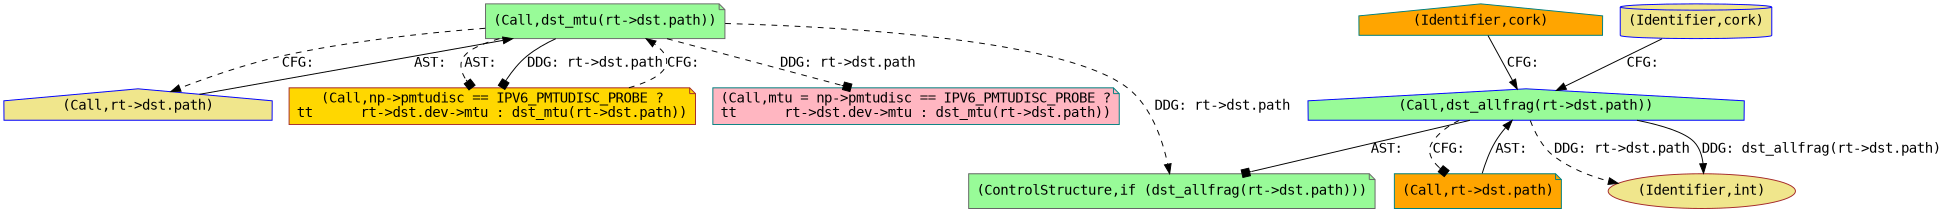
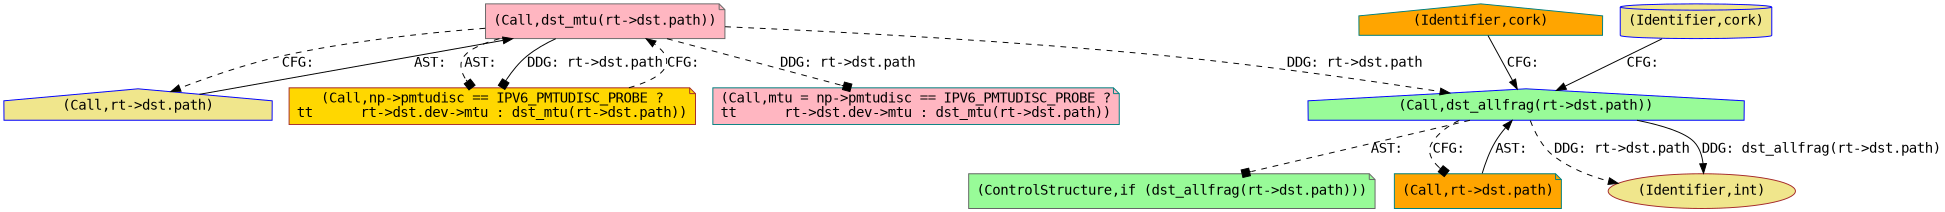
  digraph {
    fontname="DejaVu Sans Mono"
    node [color=blue fillcolor=khaki fontname="DejaVu Sans Mono" shape=note style=filled]
    edge [arrowhead=normal fontname="DejaVu Sans Mono" style=dashed]
    n1 [fillcolor=palegreen label="(Call,dst_allfrag(rt->dst.path))" shape=house]
    n2 [color=brown label="(Identifier,int)" shape=ellipse]
    n3 [color=teal fillcolor=orange label="(Call,rt->dst.path)"]
    n4 [color=gray40 fillcolor=palegreen label="(ControlStructure,if (dst_allfrag(rt->dst.path)))"]
-   n5 [color=gray40 fillcolor=palegreen label="(Call,dst_mtu(rt->dst.path))"]
+   n5 [color=gray40 fillcolor=lightpink label="(Call,dst_mtu(rt->dst.path))"]
    n6 [label="(Call,rt->dst.path)" shape=house]
    n7 [color=brown fillcolor=gold label="(Call,np->pmtudisc == IPV6_PMTUDISC_PROBE ?\n\t\t      rt->dst.dev->mtu : dst_mtu(rt->dst.path))"]
    n8 [color=teal fillcolor=lightpink label="(Call,mtu = np->pmtudisc == IPV6_PMTUDISC_PROBE ?\n\t\t      rt->dst.dev->mtu : dst_mtu(rt->dst.path))"]
    n9 [color=teal fillcolor=orange label="(Identifier,cork)" shape=house]
    n10 [label="(Identifier,cork)" shape=cylinder]
    n1 -> n2 [label="DDG: dst_allfrag(rt->dst.path)" style=solid]
    n1 -> n2 [label="DDG: rt->dst.path"]
    n1 -> n3 [arrowhead=box label="CFG: "]
-   n1 -> n4 [arrowhead=box label="AST: " style=solid]
+   n1 -> n4 [arrowhead=box label="AST: "]
    n3 -> n1 [label="AST: " style=solid]
-   n5 -> n4 [label="DDG: rt->dst.path"]
+   n5 -> n1 [label="DDG: rt->dst.path"]
    n5 -> n6 [label="CFG: "]
    n5 -> n7 [arrowhead=box label="AST: "]
    n5 -> n7 [arrowhead=box label="DDG: rt->dst.path" style=solid]
    n5 -> n8 [arrowhead=box label="DDG: rt->dst.path"]
    n6 -> n5 [label="AST: " style=solid]
    n7 -> n5 [label="CFG: "]
    n9 -> n1 [label="CFG: " style=solid]
    n10 -> n1 [label="CFG: " style=solid]
  }
